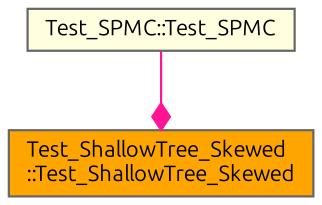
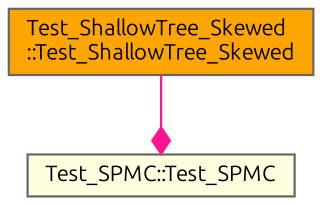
  digraph {
    rankdir=TB
    fontname=Ubuntu
    node [fontname=Ubuntu fontsize=10 shape=box style=filled]
    n1 [color=gray40 fillcolor=orange fontcolor=black height=0.2 label="Test_ShallowTree_Skewed\l::Test_ShallowTree_Skewed" width=0.4]
    n2 [color=grey40 fillcolor=lightyellow height=0.2 label="Test_SPMC::Test_SPMC" width=0.4]
-   n2 -> n1 [color=deeppink fontname=Ubuntu fontsize=10 labelfontname=Helvetica labelfontsize=10 style=solid arrowhead=diamond]
+   n1 -> n2 [color=deeppink fontname=Ubuntu fontsize=10 labelfontname=Helvetica labelfontsize=10 style=solid arrowhead=diamond]
  }
